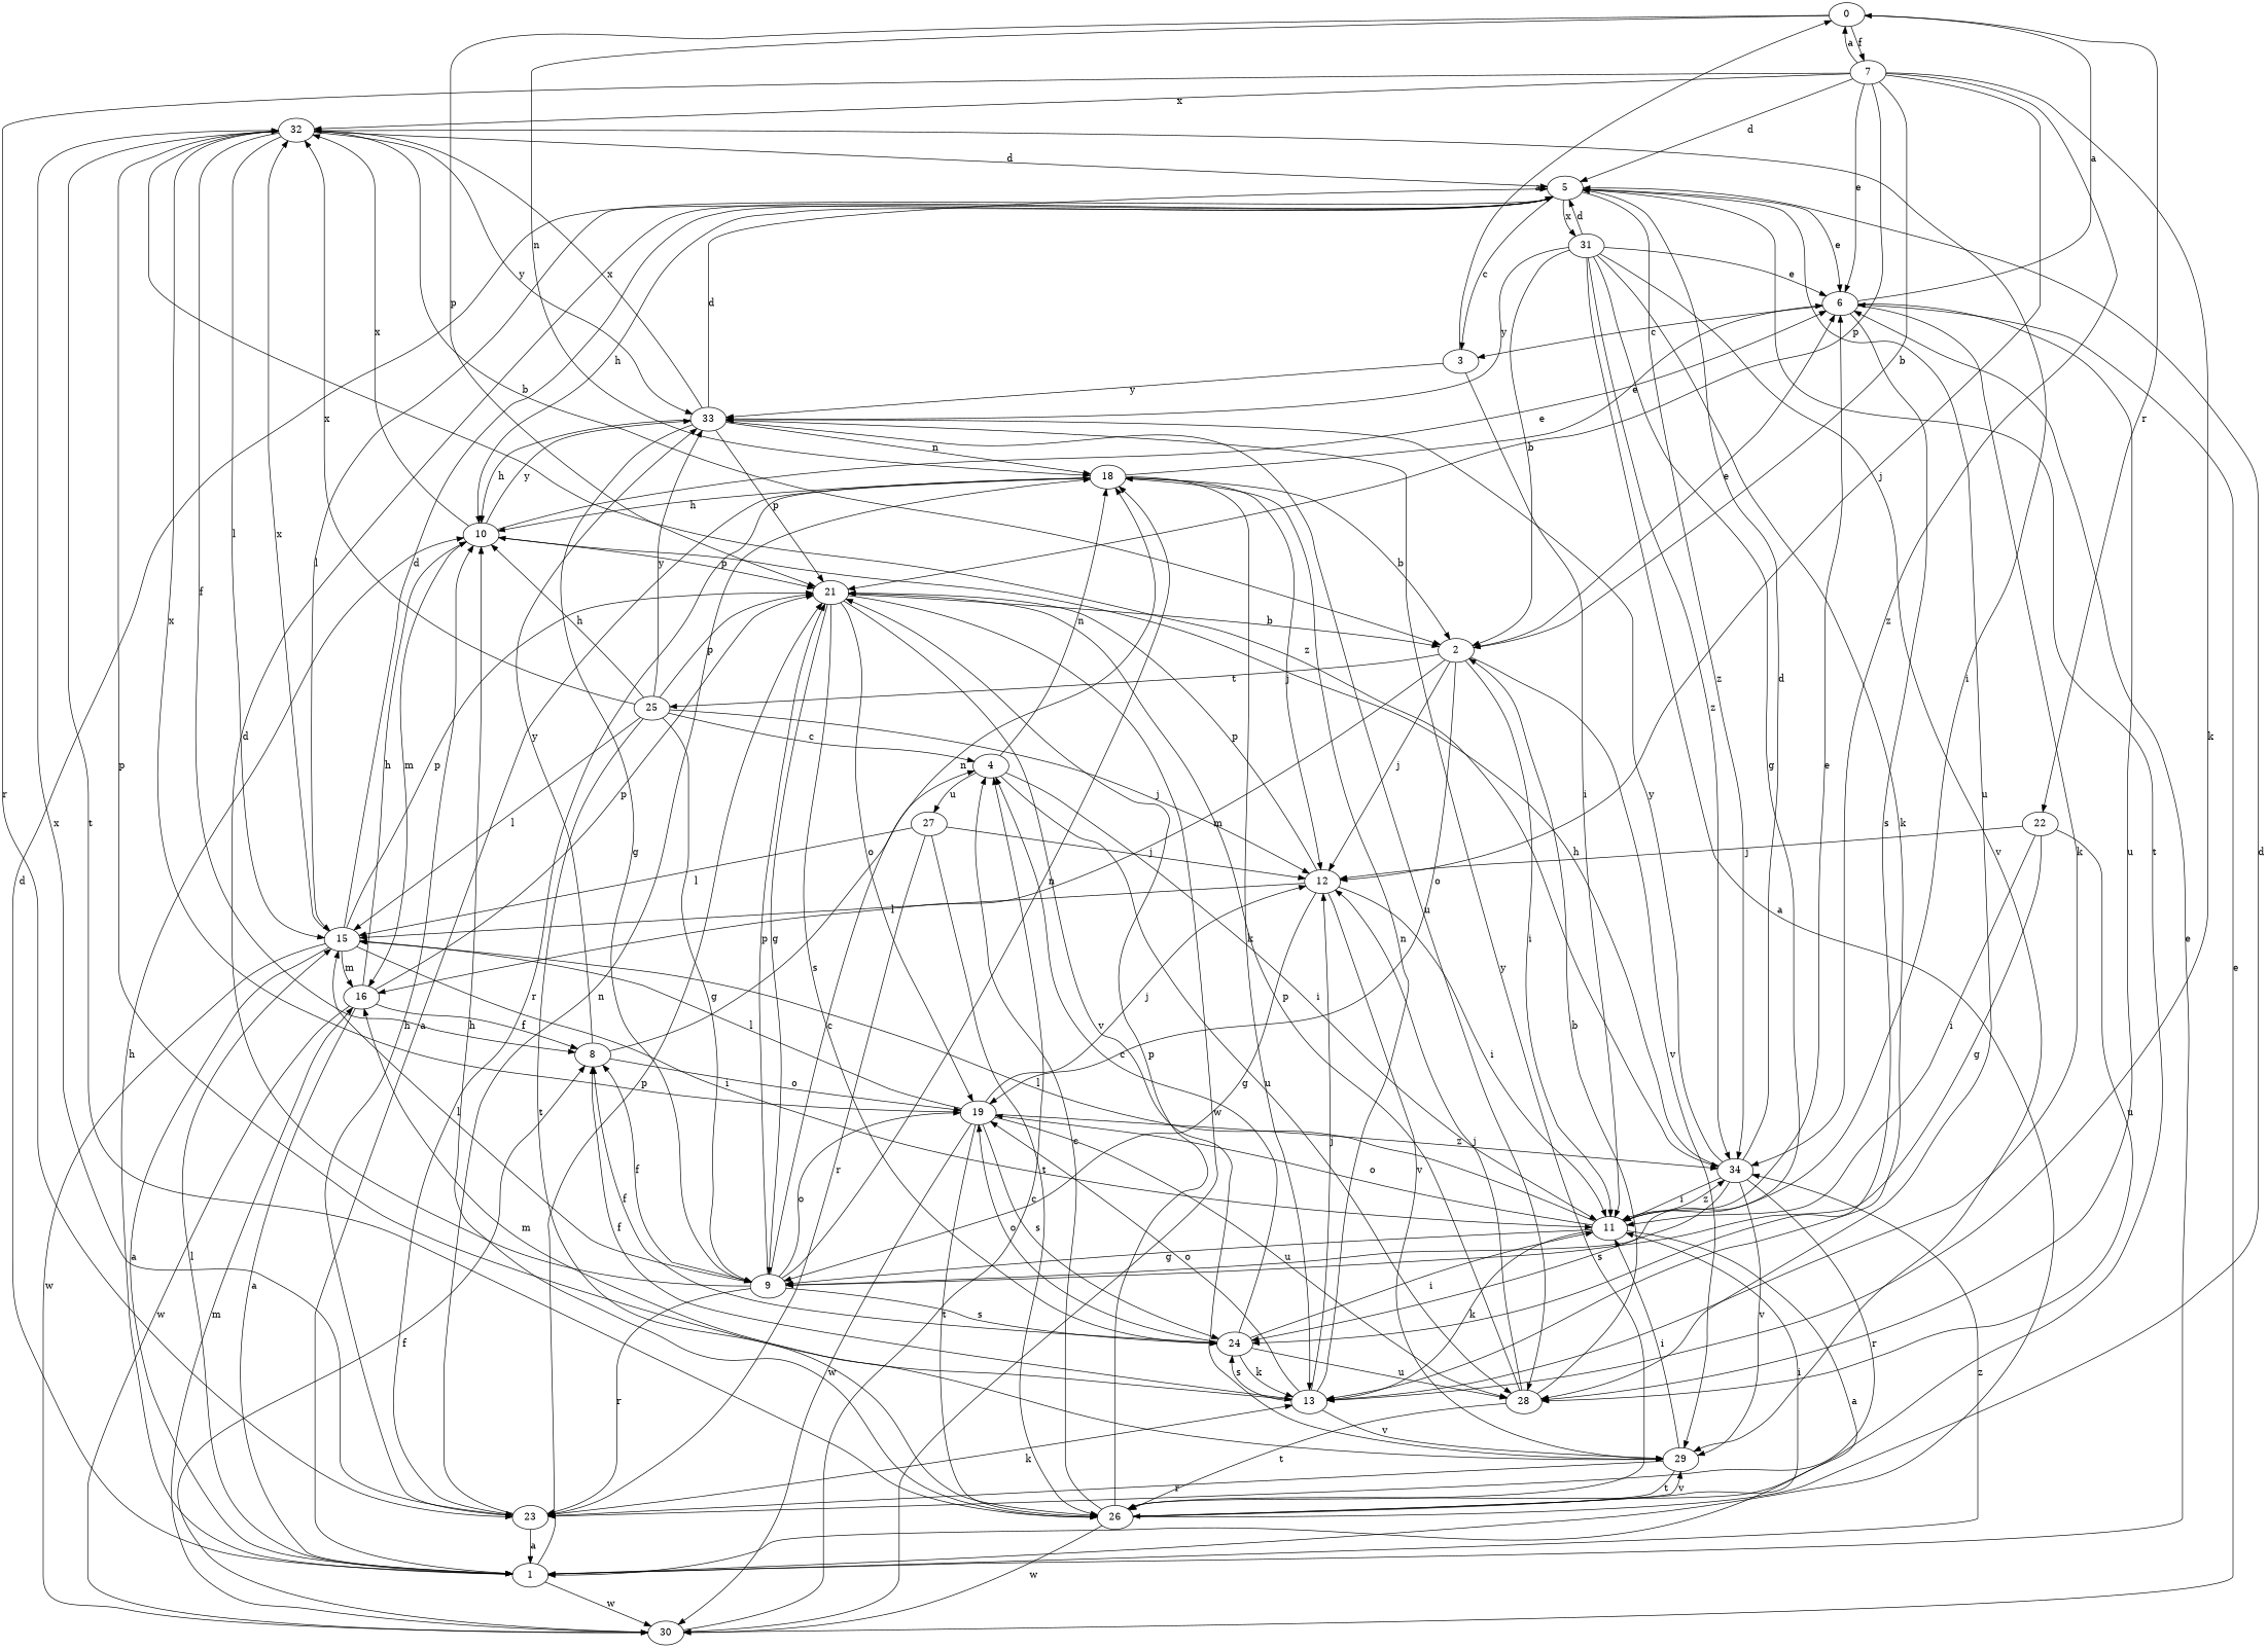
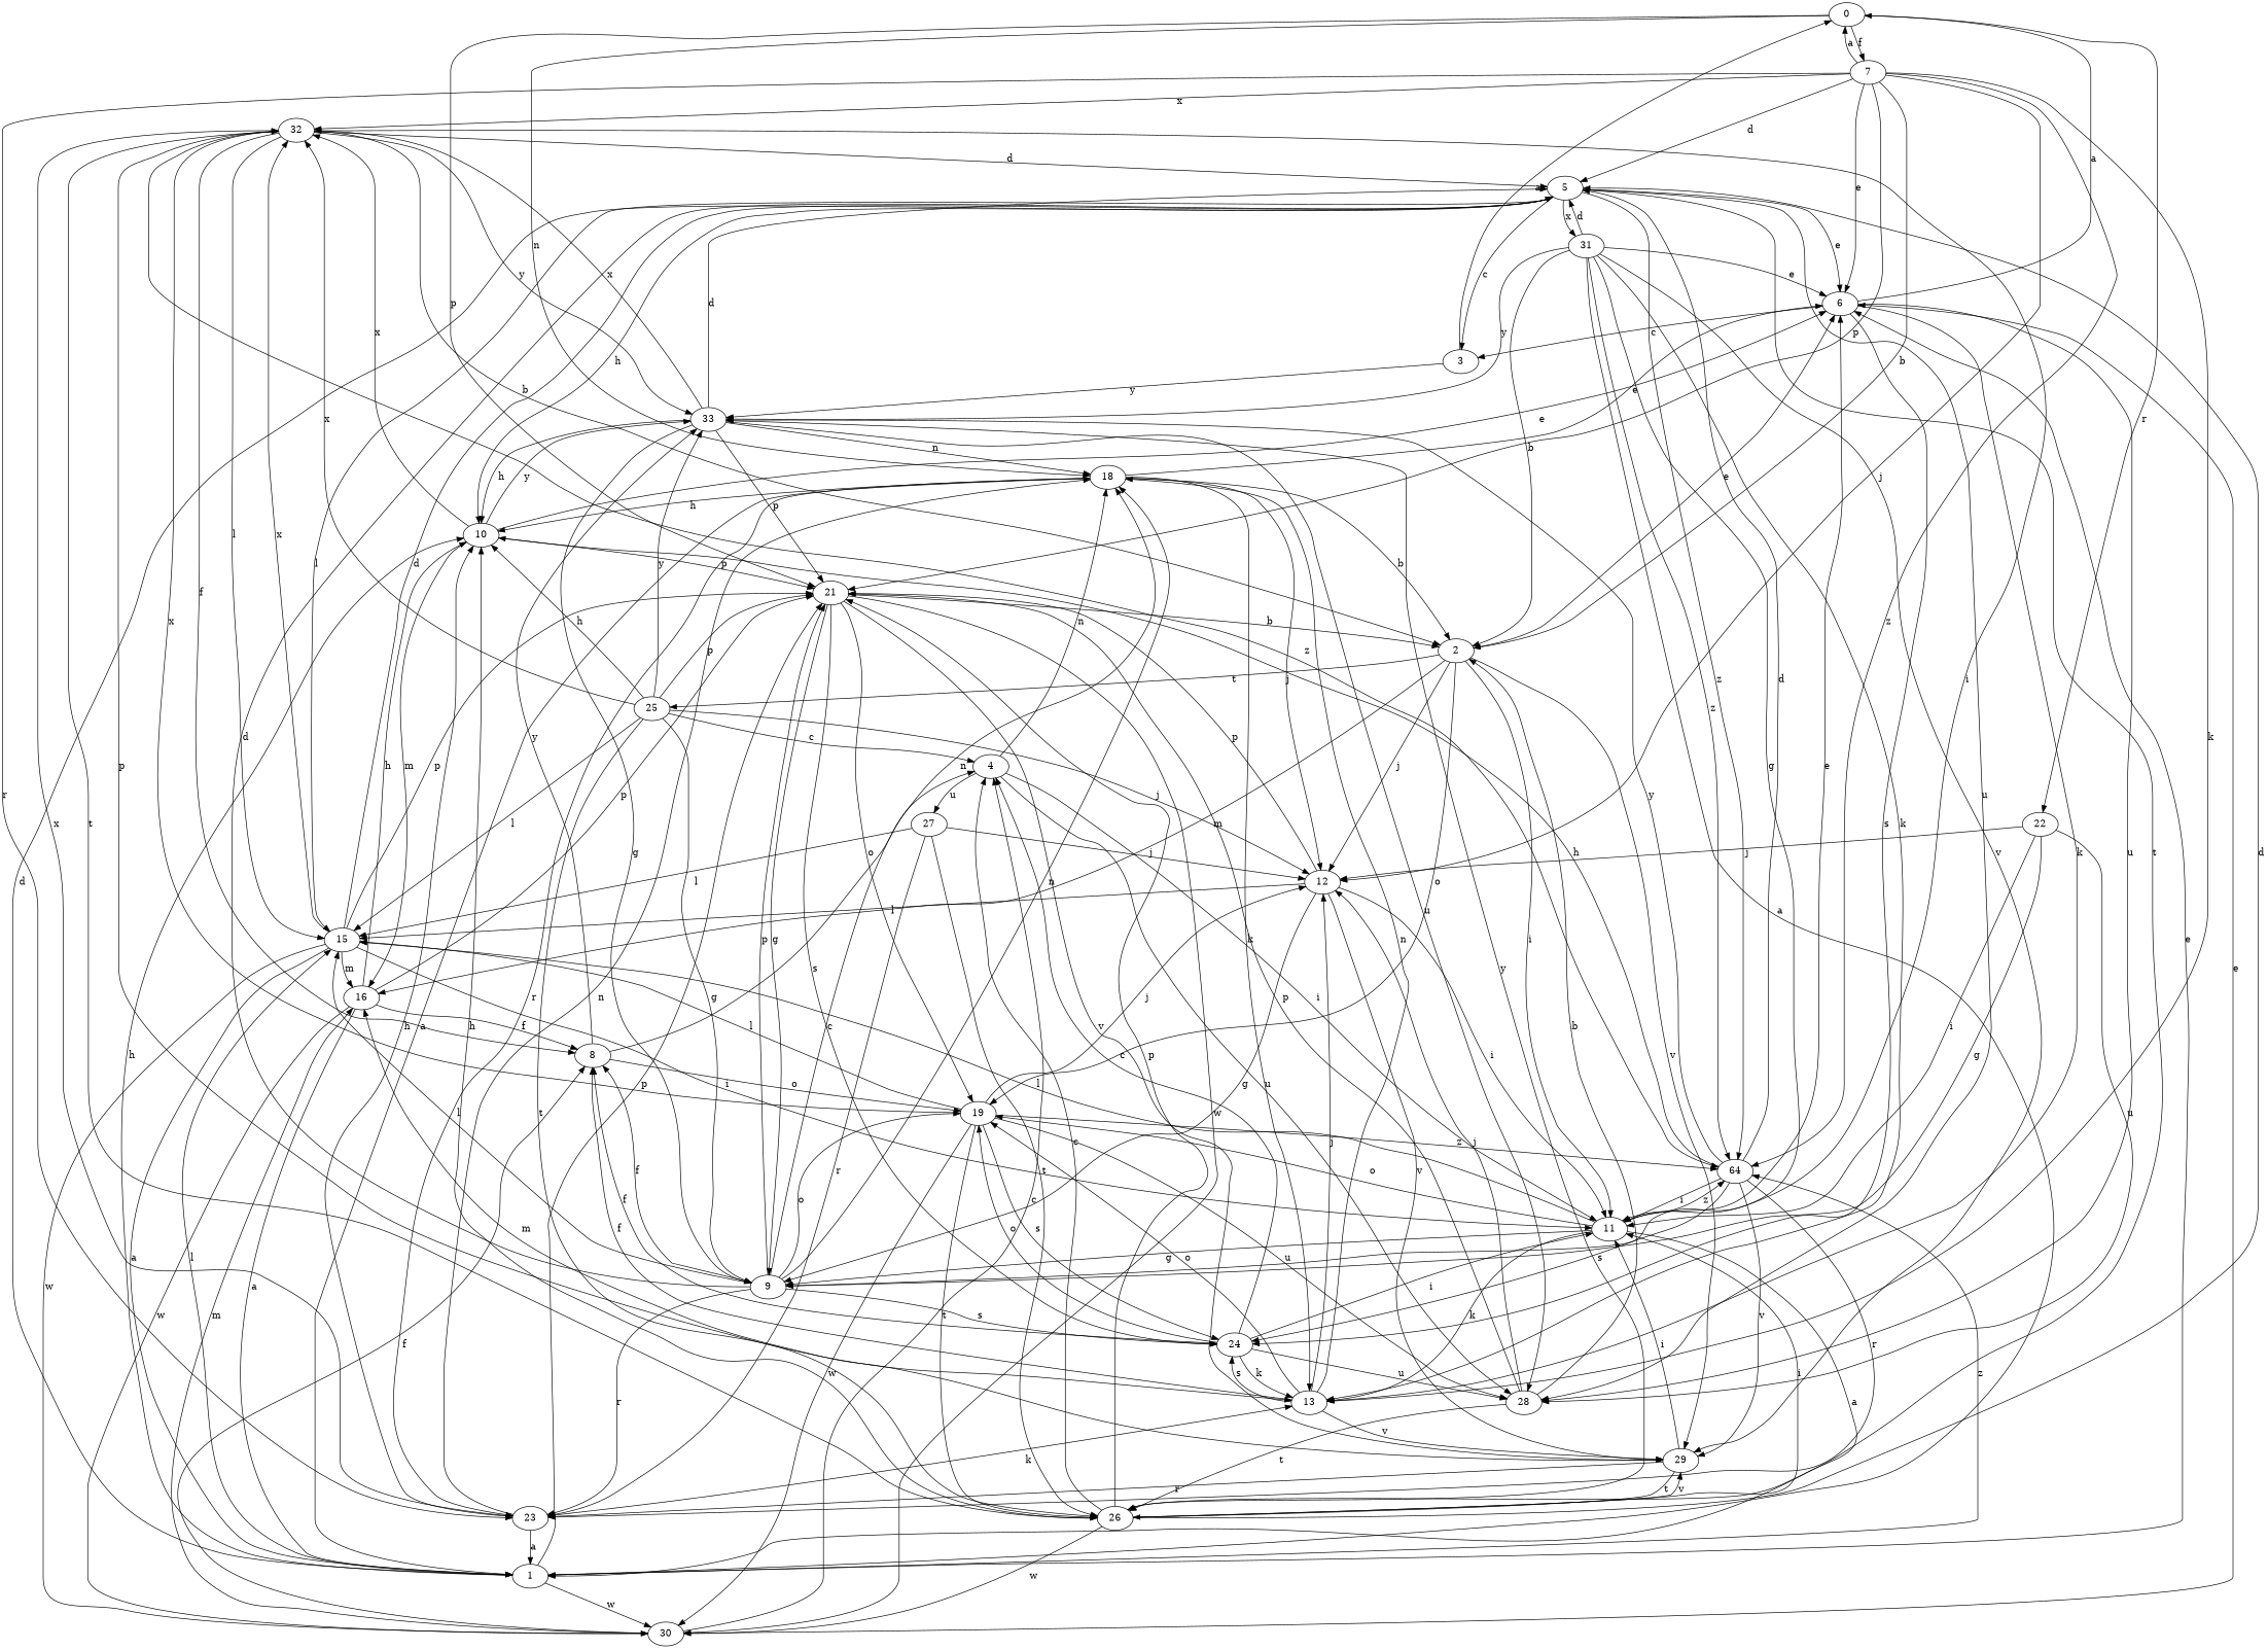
  strict digraph {
    0
    7
    18
    21
    22
    5
    6
-   34
+   34 [label=64]
    2
    12
    13
    23
    32
    1
    10
    30
    19
    29
    24
    9
    11
    28
    15
    3
    26
    31
    33
    16
    4
    8
    25
    27
    0 -> 7 [label=f]
    0 -> 18 [label=n]
    0 -> 21 [label=p]
    0 -> 22 [label=r]
    7 -> 0 [label=a]
    7 -> 21 [label=p]
    7 -> 5 [label=d]
    7 -> 6 [label=e]
    7 -> 34 [label=z]
    7 -> 2 [label=b]
    7 -> 12 [label=j]
    7 -> 13 [label=k]
    7 -> 23 [label=r]
    7 -> 32 [label=x]
    18 -> 6 [label=e]
    18 -> 2 [label=b]
    18 -> 12 [label=j]
    18 -> 13 [label=k]
    18 -> 23 [label=r]
    18 -> 1 [label=a]
    18 -> 10 [label=h]
    21 -> 2 [label=b]
    21 -> 30 [label=w]
    21 -> 19 [label=o]
    21 -> 29 [label=v]
    21 -> 24 [label=s]
    21 -> 9 [label=g]
    22 -> 12 [label=j]
    22 -> 9 [label=g]
    22 -> 11 [label=i]
    22 -> 28 [label=u]
    5 -> 6 [label=e]
    5 -> 34 [label=z]
    5 -> 10 [label=h]
    5 -> 28 [label=u]
    5 -> 15 [label=l]
    5 -> 3 [label=c]
    5 -> 26 [label=t]
    5 -> 31 [label=x]
    6 -> 0 [label=a]
    6 -> 13 [label=k]
    6 -> 24 [label=s]
    6 -> 28 [label=u]
    6 -> 3 [label=c]
    34 -> 5 [label=d]
    34 -> 23 [label=r]
    34 -> 10 [label=h]
    34 -> 29 [label=v]
    34 -> 24 [label=s]
    34 -> 11 [label=i]
    34 -> 33 [label=y]
    2 -> 6 [label=e]
    2 -> 12 [label=j]
    2 -> 19 [label=o]
    2 -> 29 [label=v]
    2 -> 11 [label=i]
    2 -> 16 [label=m]
    2 -> 25 [label=t]
    12 -> 21 [label=p]
    12 -> 29 [label=v]
    12 -> 9 [label=g]
    12 -> 11 [label=i]
    12 -> 15 [label=l]
    13 -> 18 [label=n]
    13 -> 12 [label=j]
    13 -> 19 [label=o]
    13 -> 29 [label=v]
    13 -> 24 [label=s]
    13 -> 8 [label=f]
    23 -> 18 [label=n]
    23 -> 13 [label=k]
    23 -> 32 [label=x]
    23 -> 1 [label=a]
    23 -> 10 [label=h]
    32 -> 5 [label=d]
    32 -> 34 [label=z]
    32 -> 2 [label=b]
    32 -> 13 [label=p]
    32 -> 11 [label=i]
    32 -> 15 [label=l]
    32 -> 26 [label=t]
    32 -> 33 [label=y]
    32 -> 8 [label=f]
    1 -> 21 [label=p]
    1 -> 5 [label=d]
    1 -> 6 [label=e]
    1 -> 34 [label=z]
    1 -> 10 [label=h]
    1 -> 30 [label=w]
    1 -> 15 [label=l]
    10 -> 21 [label=p]
    10 -> 6 [label=e]
    10 -> 32 [label=x]
    10 -> 33 [label=y]
    10 -> 16 [label=m]
    30 -> 6 [label=e]
    30 -> 16 [label=m]
    30 -> 4 [label=c]
    30 -> 8 [label=f]
    19 -> 34 [label=z]
    19 -> 12 [label=j]
    19 -> 32 [label=x]
    19 -> 30 [label=w]
    19 -> 24 [label=s]
    19 -> 28 [label=u]
    19 -> 15 [label=l]
    19 -> 26 [label=t]
    29 -> 23 [label=r]
    29 -> 11 [label=i]
    29 -> 26 [label=t]
    29 -> 16 [label=m]
    24 -> 13 [label=k]
    24 -> 19 [label=o]
    24 -> 11 [label=i]
    24 -> 28 [label=u]
    24 -> 4 [label=c]
    24 -> 8 [label=f]
    9 -> 18 [label=n]
    9 -> 21 [label=p]
    9 -> 5 [label=d]
    9 -> 23 [label=r]
    9 -> 19 [label=o]
    9 -> 24 [label=s]
    9 -> 15 [label=l]
    9 -> 4 [label=c]
    9 -> 8 [label=f]
    11 -> 6 [label=e]
    11 -> 34 [label=z]
    11 -> 13 [label=k]
    11 -> 1 [label=a]
    11 -> 19 [label=o]
    11 -> 9 [label=g]
    11 -> 15 [label=l]
    28 -> 21 [label=p]
    28 -> 2 [label=b]
    28 -> 12 [label=j]
    28 -> 26 [label=t]
    15 -> 21 [label=p]
    15 -> 5 [label=d]
    15 -> 32 [label=x]
    15 -> 1 [label=a]
    15 -> 30 [label=w]
    15 -> 11 [label=i]
    15 -> 16 [label=m]
    3 -> 0 [label=a]
-   3 -> 11 [label=i]
    3 -> 33 [label=y]
    26 -> 21 [label=p]
    26 -> 5 [label=d]
    26 -> 10 [label=h]
    26 -> 30 [label=w]
    26 -> 29 [label=v]
    26 -> 11 [label=i]
    26 -> 33 [label=y]
    26 -> 4 [label=c]
    31 -> 5 [label=d]
    31 -> 6 [label=e]
    31 -> 34 [label=z]
    31 -> 2 [label=b]
    31 -> 13 [label=k]
    31 -> 1 [label=a]
    31 -> 29 [label=v]
    31 -> 9 [label=g]
    31 -> 33 [label=y]
    33 -> 18 [label=n]
    33 -> 21 [label=p]
    33 -> 5 [label=d]
    33 -> 32 [label=x]
    33 -> 10 [label=h]
    33 -> 9 [label=g]
    33 -> 28 [label=u]
    16 -> 21 [label=p]
    16 -> 1 [label=a]
    16 -> 10 [label=h]
    16 -> 30 [label=w]
    16 -> 8 [label=f]
    4 -> 18 [label=n]
    4 -> 11 [label=i]
    4 -> 28 [label=u]
    4 -> 27 [label=u]
    8 -> 18 [label=n]
    8 -> 19 [label=o]
    8 -> 33 [label=y]
    25 -> 21 [label=p]
    25 -> 12 [label=j]
    25 -> 32 [label=x]
    25 -> 10 [label=h]
    25 -> 9 [label=g]
    25 -> 15 [label=l]
    25 -> 26 [label=t]
    25 -> 33 [label=y]
    25 -> 4 [label=c]
    27 -> 12 [label=j]
    27 -> 23 [label=r]
    27 -> 15 [label=l]
    27 -> 26 [label=t]
  }
